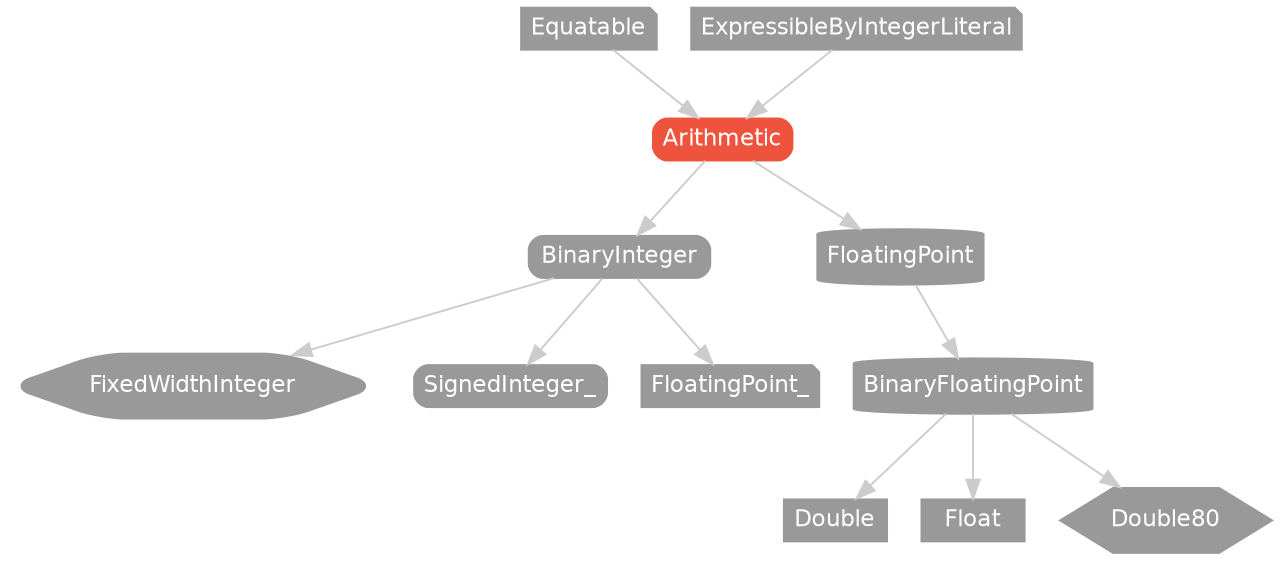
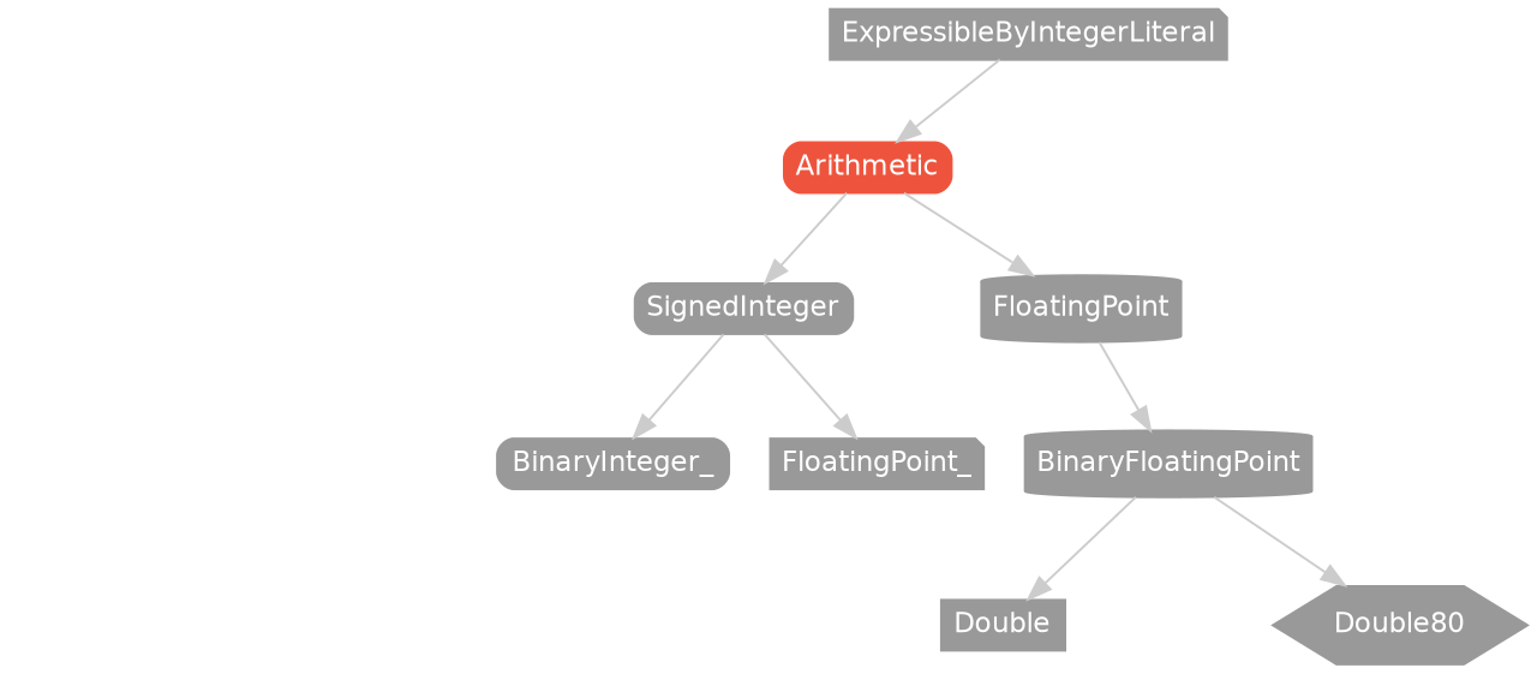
  strict digraph {
    node [color="#999999" fillcolor="#999999" fontcolor=white fontname=Helvetica fontsize=12 margin="0.07,0.05" shape=box style="filled,rounded"]
    edge [color="#cccccc"]
    Double [height=0.3 style=filled]
-   Float [height=0.3 style=filled]
    n3 [height=0.3 label=Double80 shape=hexagon style=filled]
    Arithmetic [color="#ee543d" fillcolor="#ee543d" height=0.3]
-   BinaryInteger [height=0.3]
+   BinaryInteger [height=0.3 label=SignedInteger]
    FloatingPoint [height=0.3 shape=cylinder]
-   FixedWidthInteger [height=0.3 shape=hexagon]
-   SignedInteger_ [height=0.3]
+   SignedInteger_ [height=0.3 label=BinaryInteger_]
    n9 [height=0.3 label=FloatingPoint_ shape=note]
    BinaryFloatingPoint [height=0.3 shape=cylinder]
-   Equatable [height=0.3 shape=note]
    ExpressibleByIntegerLiteral [height=0.3 shape=note]
    subgraph sub_1 {
      rank=max
      Double
-     Float
      n3
    }
    Arithmetic -> BinaryInteger
    Arithmetic -> FloatingPoint
-   BinaryInteger -> FixedWidthInteger
    BinaryInteger -> SignedInteger_
    BinaryInteger -> n9
    FloatingPoint -> BinaryFloatingPoint
    BinaryFloatingPoint -> Double
-   BinaryFloatingPoint -> Float
    BinaryFloatingPoint -> n3
-   Equatable -> Arithmetic
    ExpressibleByIntegerLiteral -> Arithmetic
  }
